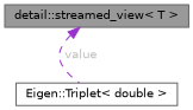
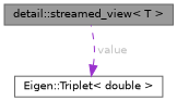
  digraph {
    node [color=gray40 fontname=Helvetica fontsize=10 shape=box style=filled]
    n1 [fillcolor=grey60 fontcolor=black height=0.2 label="detail::streamed_view\< T \>" width=0.4]
    n2 [fillcolor=white height=0.2 label="Eigen::Triplet\< double \>" width=0.4]
-   n1 -> n2 [color=darkorchid3 dir=back fontcolor=grey fontname=Helvetica fontsize=10 label=" value" labelfontname=Helvetica labelfontsize=10 style=dashed]
+   n2 -> n1 [color=darkorchid3 dir=back fontcolor=grey fontname=Helvetica fontsize=10 label=" value" labelfontname=Helvetica labelfontsize=10 style=dashed]
  }
